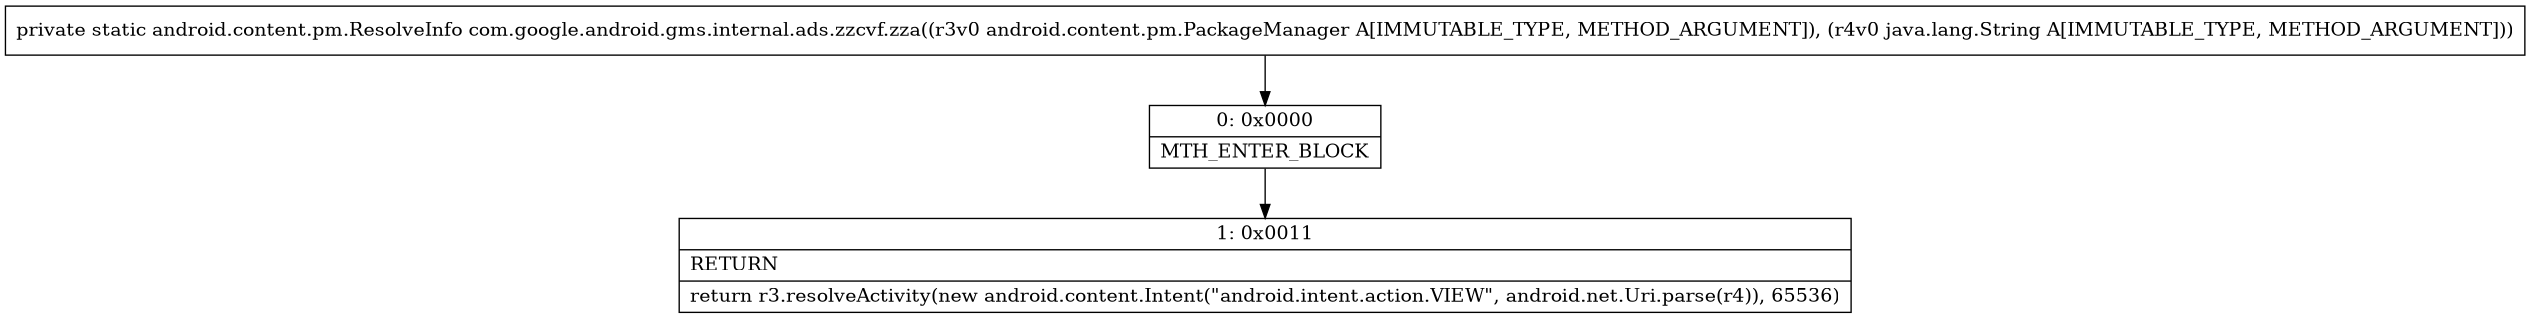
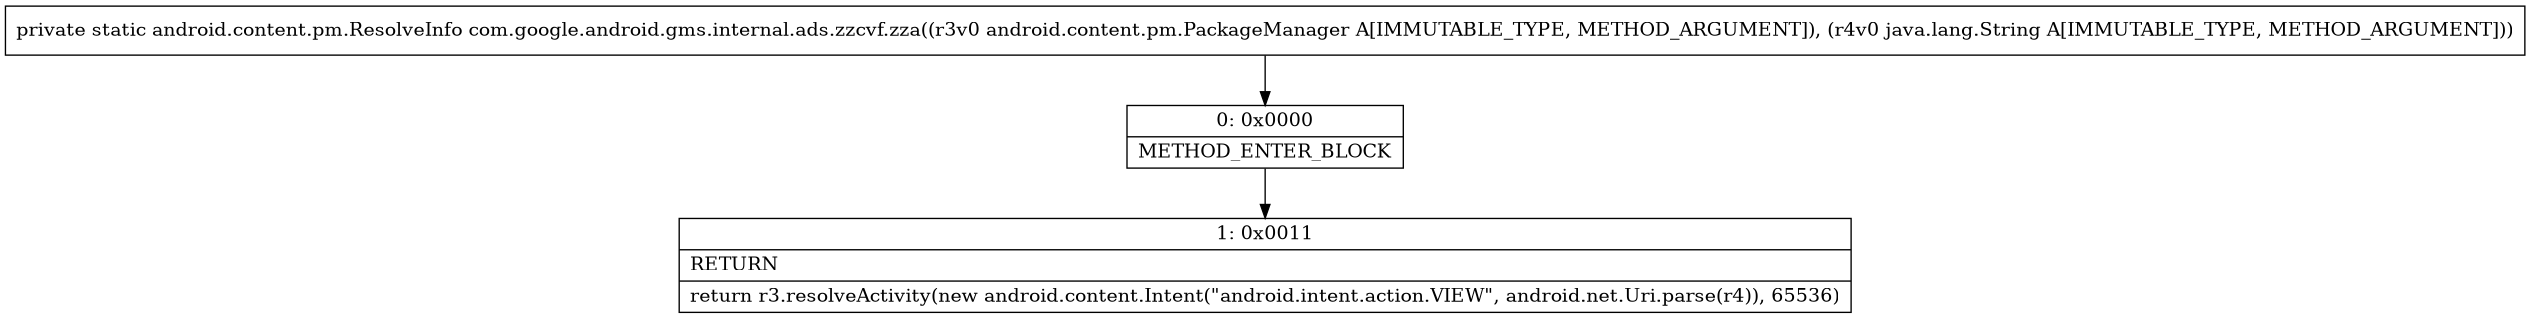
  digraph {
    node [shape=record]
-   n1 [label="{0\:\ 0x0000|MTH_ENTER_BLOCK\l}"]
+   n1 [label="{0\:\ 0x0000|METHOD_ENTER_BLOCK\l}"]
    n2 [label="{1\:\ 0x0011|RETURN\l|return r3.resolveActivity(new android.content.Intent(\"android.intent.action.VIEW\", android.net.Uri.parse(r4)), 65536)\l}"]
    n3 [label="{private static android.content.pm.ResolveInfo com.google.android.gms.internal.ads.zzcvf.zza((r3v0 android.content.pm.PackageManager A[IMMUTABLE_TYPE, METHOD_ARGUMENT]), (r4v0 java.lang.String A[IMMUTABLE_TYPE, METHOD_ARGUMENT])) }"]
    n1 -> n2
    n3 -> n1
  }
